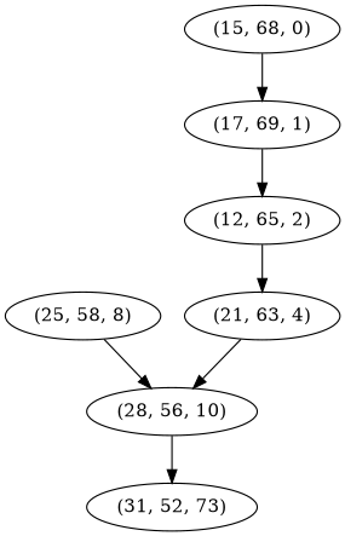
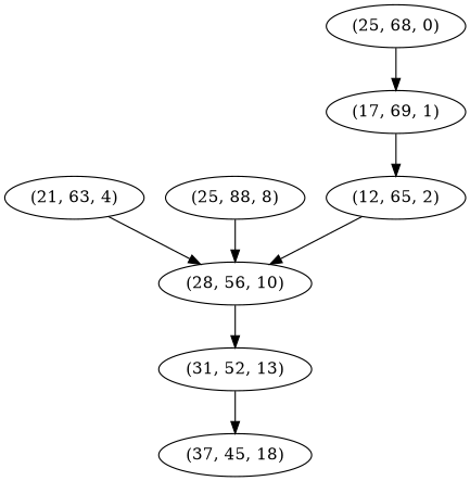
  digraph {
    n1 [label="(17, 69, 1)"]
-   "(15, 68, 0)"
+   "(15, 68, 0)" [label="(25, 68, 0)"]
    n3 [label="(12, 65, 2)"]
    "(21, 63, 4)"
    "(28, 56, 10)"
-   "(25, 58, 8)"
-   "(31, 52, 13)" [label="(31, 52, 73)"]
+   "(25, 58, 8)" [label="(25, 88, 8)"]
+   "(31, 52, 13)"
+   "(37, 45, 18)"
    n1 -> n3
    "(15, 68, 0)" -> n1
-   n3 -> "(21, 63, 4)"
+   n3 -> "(28, 56, 10)"
    "(21, 63, 4)" -> "(28, 56, 10)"
    "(28, 56, 10)" -> "(31, 52, 13)"
    "(25, 58, 8)" -> "(28, 56, 10)"
+   "(31, 52, 13)" -> "(37, 45, 18)"
  }
